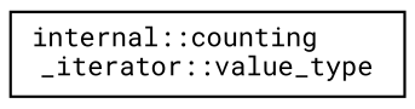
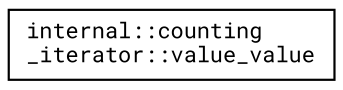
  digraph {
    rankdir=LR
    fontname="Roboto Mono"
-   n1 [color=black fillcolor=white fontname="Roboto Mono" fontsize=10 height=0.2 label="internal::counting\l_iterator::value_type" shape=record style=filled width=0.4]
+   n1 [color=black fillcolor=white fontname="Roboto Mono" fontsize=10 height=0.2 label="internal::counting\l_iterator::value_value" shape=record style=filled width=0.4]
  }
